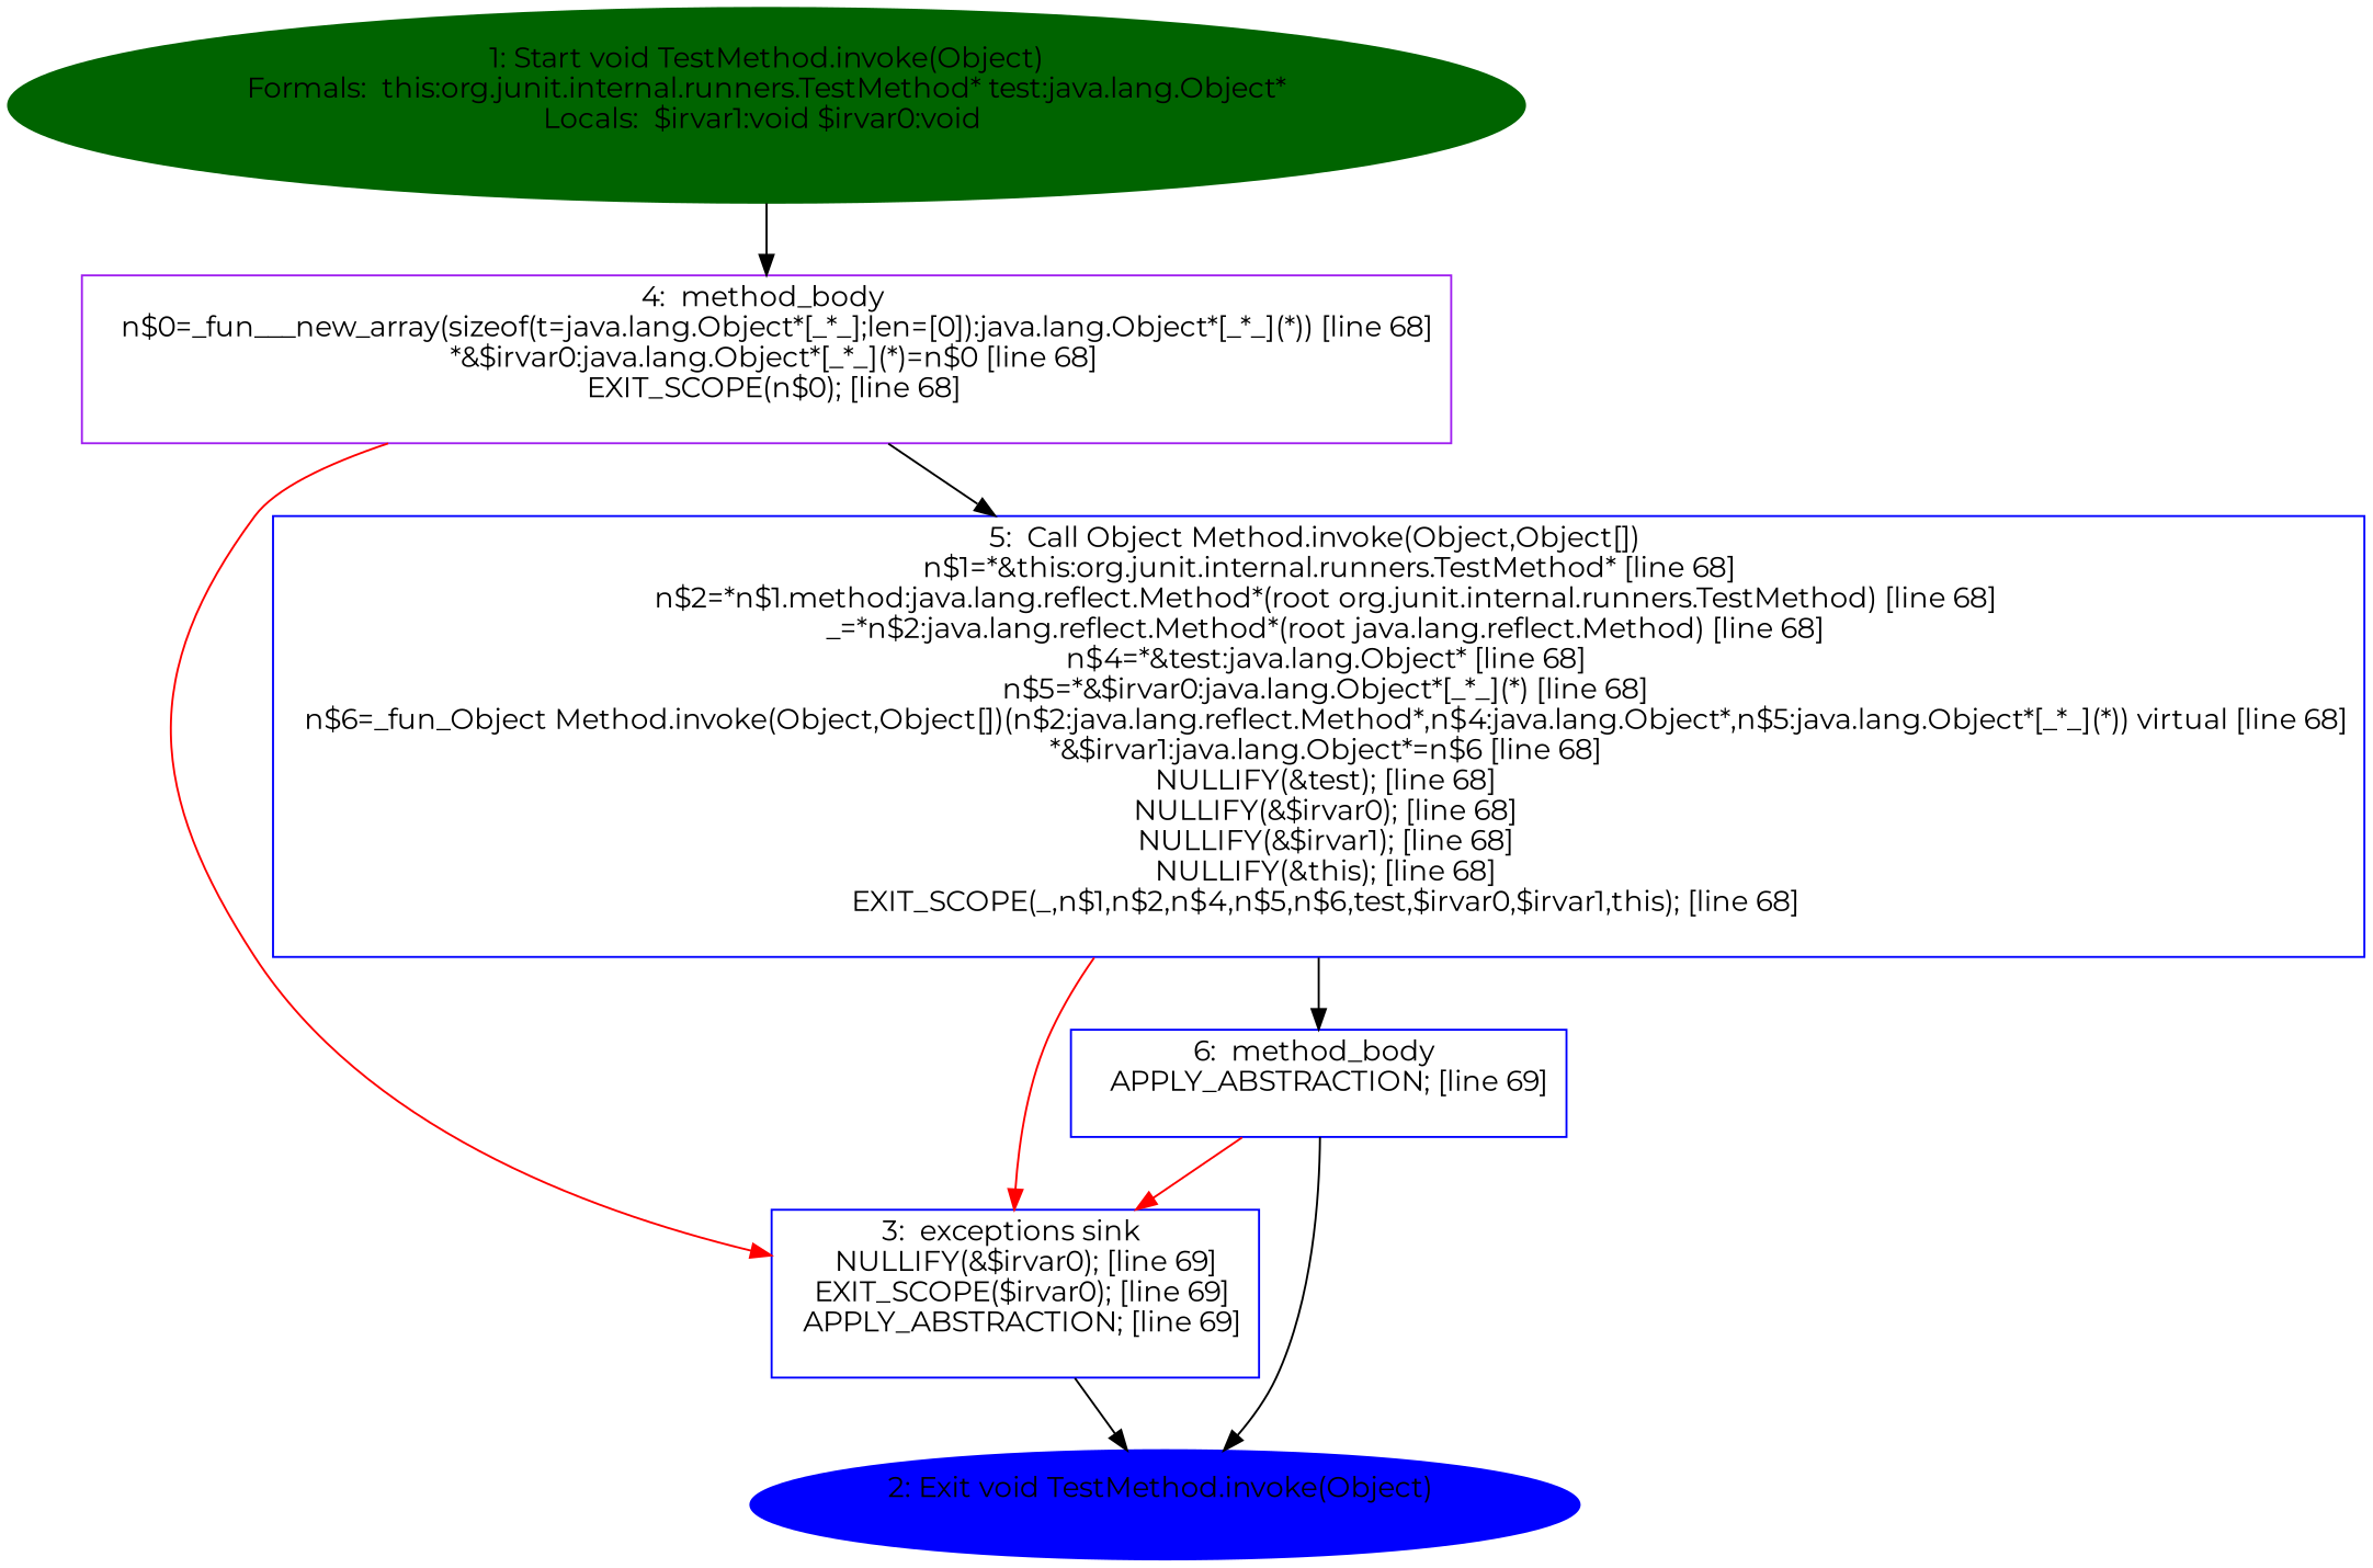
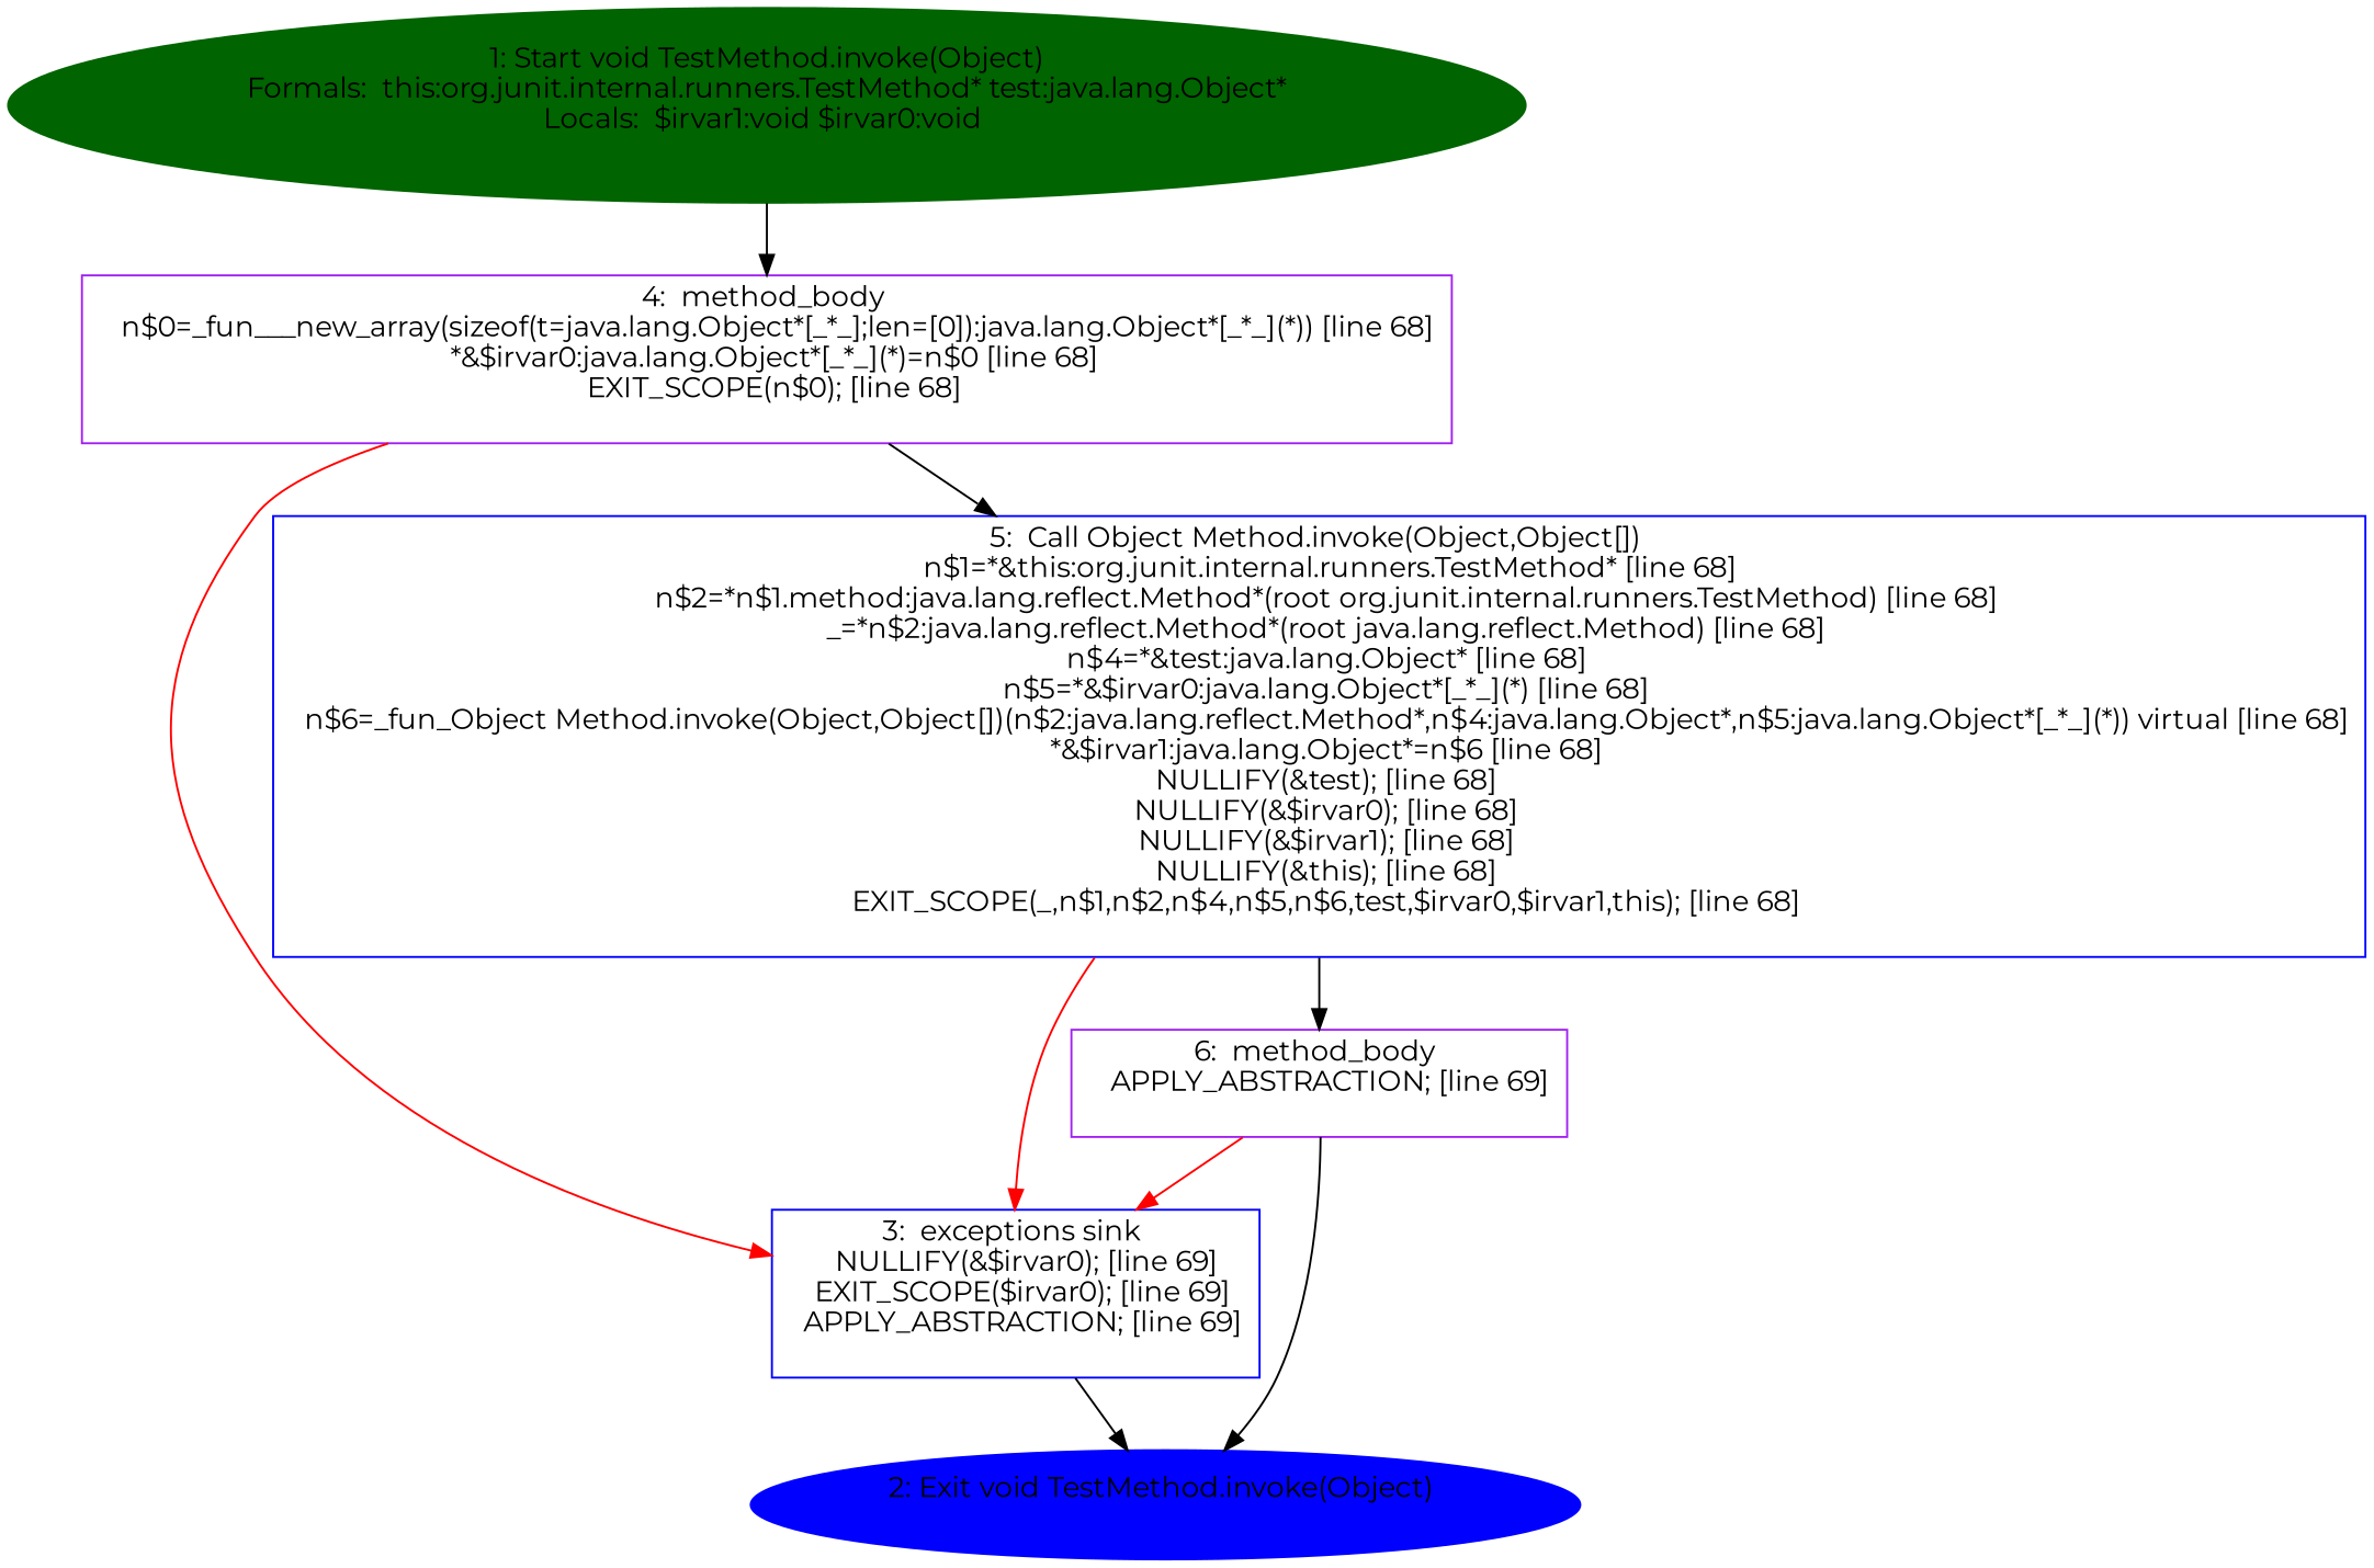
  digraph {
    fontname=Montserrat
    node [color=blue fontname=Montserrat shape=box]
    edge [fontname=Montserrat]
    n1 [color=darkgreen label="1: Start void TestMethod.invoke(Object)\nFormals:  this:org.junit.internal.runners.TestMethod* test:java.lang.Object*\nLocals:  $irvar1:void $irvar0:void \n  " style=filled shape=""]
    n2 [label="4:  method_body \n   n$0=_fun___new_array(sizeof(t=java.lang.Object*[_*_];len=[0]):java.lang.Object*[_*_](*)) [line 68]\n  *&$irvar0:java.lang.Object*[_*_](*)=n$0 [line 68]\n  EXIT_SCOPE(n$0); [line 68]\n " color=purple]
    n3 [label="3:  exceptions sink \n   NULLIFY(&$irvar0); [line 69]\n  EXIT_SCOPE($irvar0); [line 69]\n  APPLY_ABSTRACTION; [line 69]\n "]
    n4 [label="5:  Call Object Method.invoke(Object,Object[]) \n   n$1=*&this:org.junit.internal.runners.TestMethod* [line 68]\n  n$2=*n$1.method:java.lang.reflect.Method*(root org.junit.internal.runners.TestMethod) [line 68]\n  _=*n$2:java.lang.reflect.Method*(root java.lang.reflect.Method) [line 68]\n  n$4=*&test:java.lang.Object* [line 68]\n  n$5=*&$irvar0:java.lang.Object*[_*_](*) [line 68]\n  n$6=_fun_Object Method.invoke(Object,Object[])(n$2:java.lang.reflect.Method*,n$4:java.lang.Object*,n$5:java.lang.Object*[_*_](*)) virtual [line 68]\n  *&$irvar1:java.lang.Object*=n$6 [line 68]\n  NULLIFY(&test); [line 68]\n  NULLIFY(&$irvar0); [line 68]\n  NULLIFY(&$irvar1); [line 68]\n  NULLIFY(&this); [line 68]\n  EXIT_SCOPE(_,n$1,n$2,n$4,n$5,n$6,test,$irvar0,$irvar1,this); [line 68]\n "]
    n5 [label="2: Exit void TestMethod.invoke(Object) \n  " style=filled shape=""]
-   n6 [label="6:  method_body \n   APPLY_ABSTRACTION; [line 69]\n "]
+   n6 [label="6:  method_body \n   APPLY_ABSTRACTION; [line 69]\n " color=purple]
    n1 -> n2
    n2 -> n3 [color=red]
    n2 -> n4
    n3 -> n5
    n4 -> n3 [color=red]
    n4 -> n6
    n6 -> n3 [color=red]
    n6 -> n5
  }
